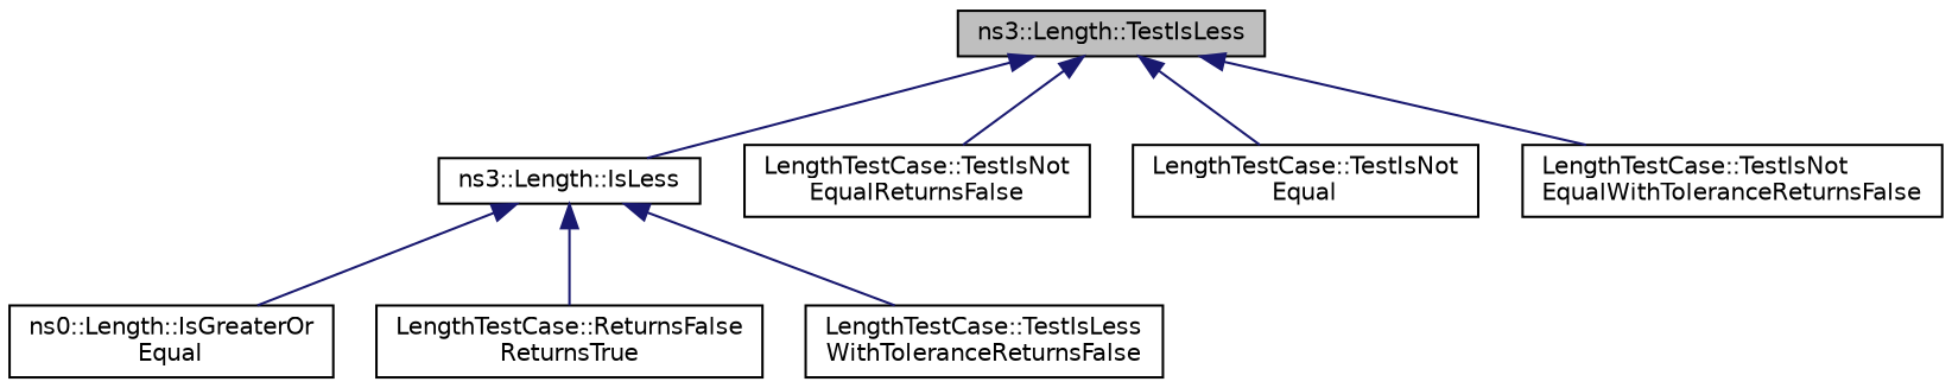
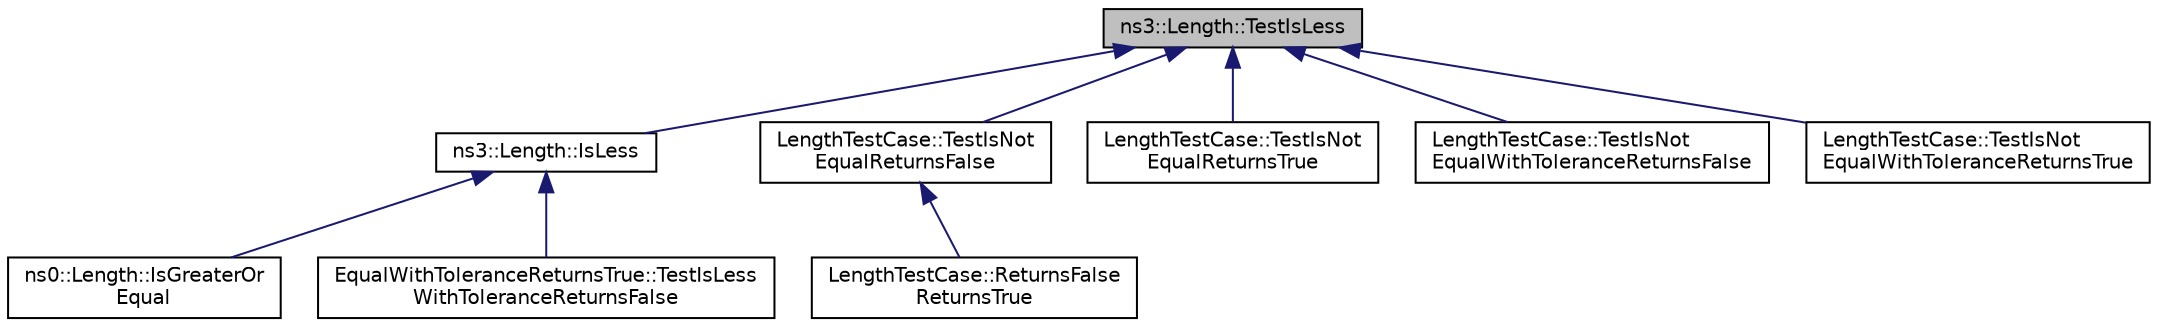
  digraph {
    rankdir=TB
    node [color=black fillcolor=white fontname=Helvetica fontsize=10 shape=record style=filled]
    edge [color=midnightblue dir=back fontname=Helvetica fontsize=10 labelfontname=Helvetica labelfontsize=10 style=solid]
    n1 [fillcolor=grey75 fontcolor=black height=0.2 label="ns3::Length::TestIsLess" width=0.4]
    n2 [height=0.2 label="ns3::Length::IsLess" width=0.4]
    n3 [height=0.2 label="LengthTestCase::TestIsNot\lEqualReturnsFalse" width=0.4]
-   n4 [height=0.2 label="LengthTestCase::TestIsNot\lEqual" width=0.4]
+   n4 [height=0.2 label="LengthTestCase::TestIsNot\lEqualReturnsTrue" width=0.4]
    n5 [height=0.2 label="LengthTestCase::TestIsNot\lEqualWithToleranceReturnsFalse" width=0.4]
+   n6 [height=0.2 label="LengthTestCase::TestIsNot\lEqualWithToleranceReturnsTrue" width=0.4]
    n7 [height=0.2 label="ns0::Length::IsGreaterOr\lEqual" width=0.4]
    n8 [height=0.2 label="LengthTestCase::ReturnsFalse\lReturnsTrue" width=0.4]
-   n9 [height=0.2 label="LengthTestCase::TestIsLess\lWithToleranceReturnsFalse" width=0.4]
+   n9 [height=0.2 label="EqualWithToleranceReturnsTrue::TestIsLess\lWithToleranceReturnsFalse" width=0.4]
    n1 -> n2
    n1 -> n3
    n1 -> n4
    n1 -> n5
+   n1 -> n6
    n2 -> n7
-   n2 -> n8
+   n3 -> n8
    n2 -> n9
  }
